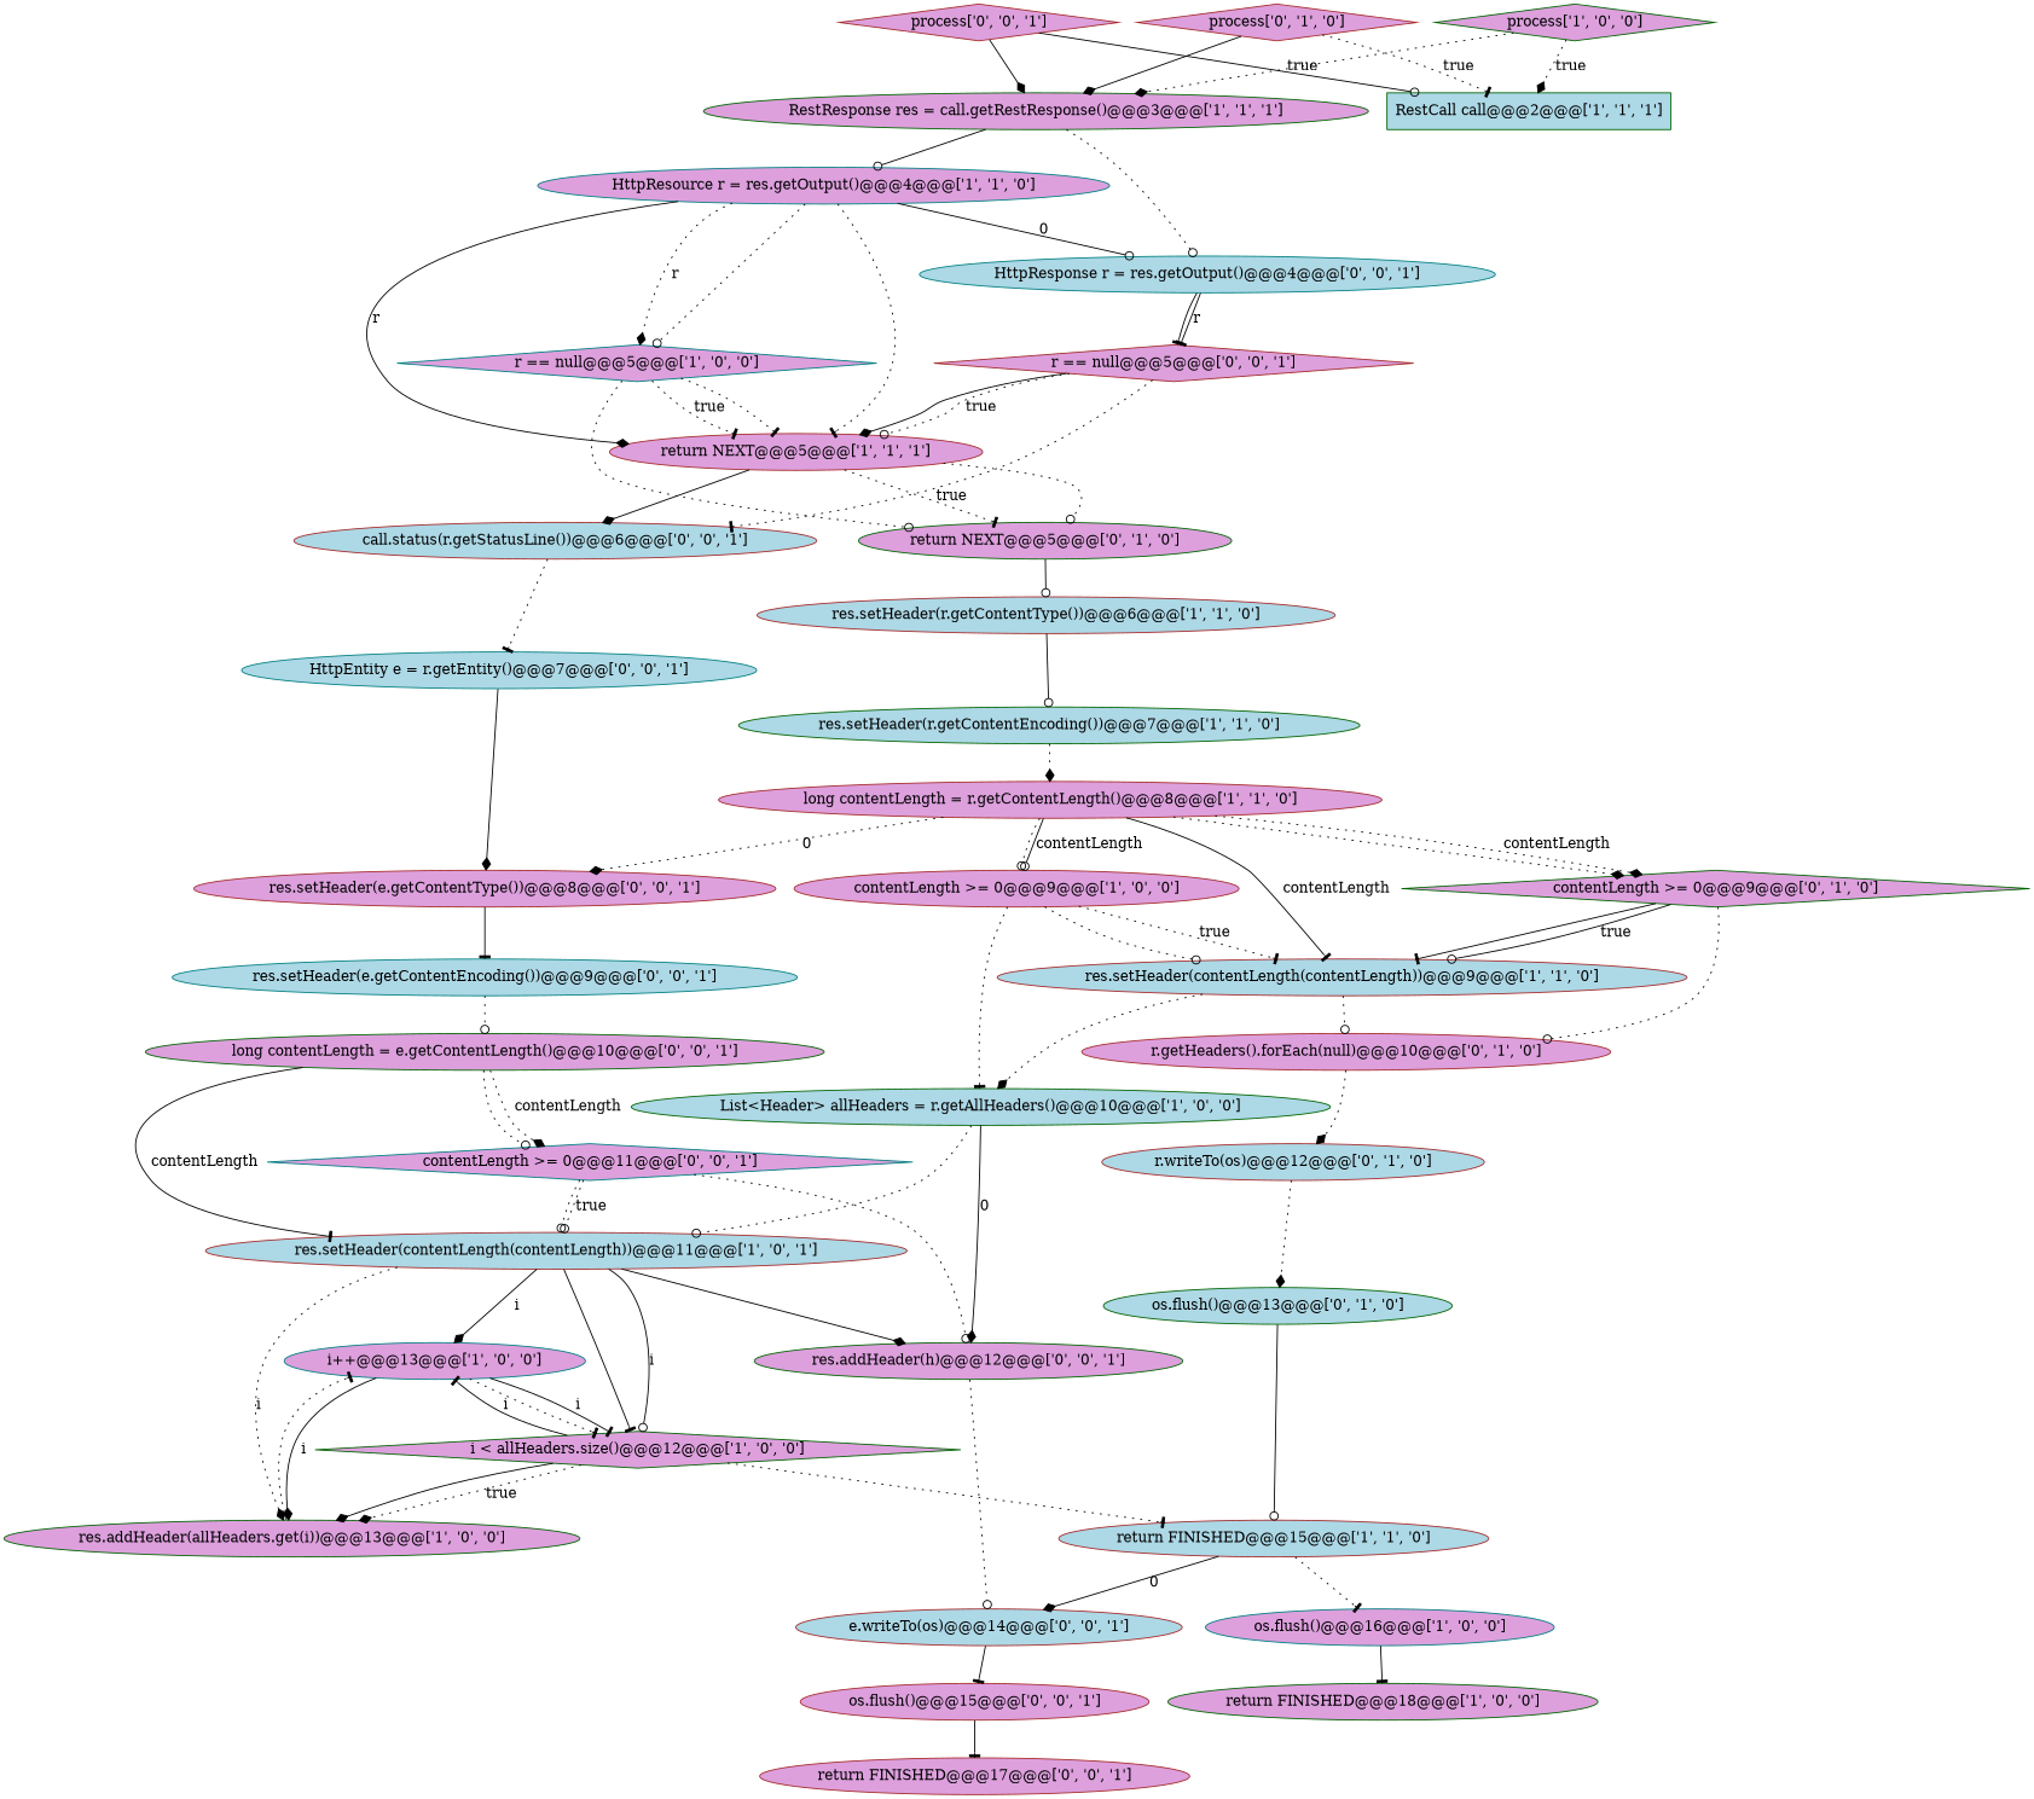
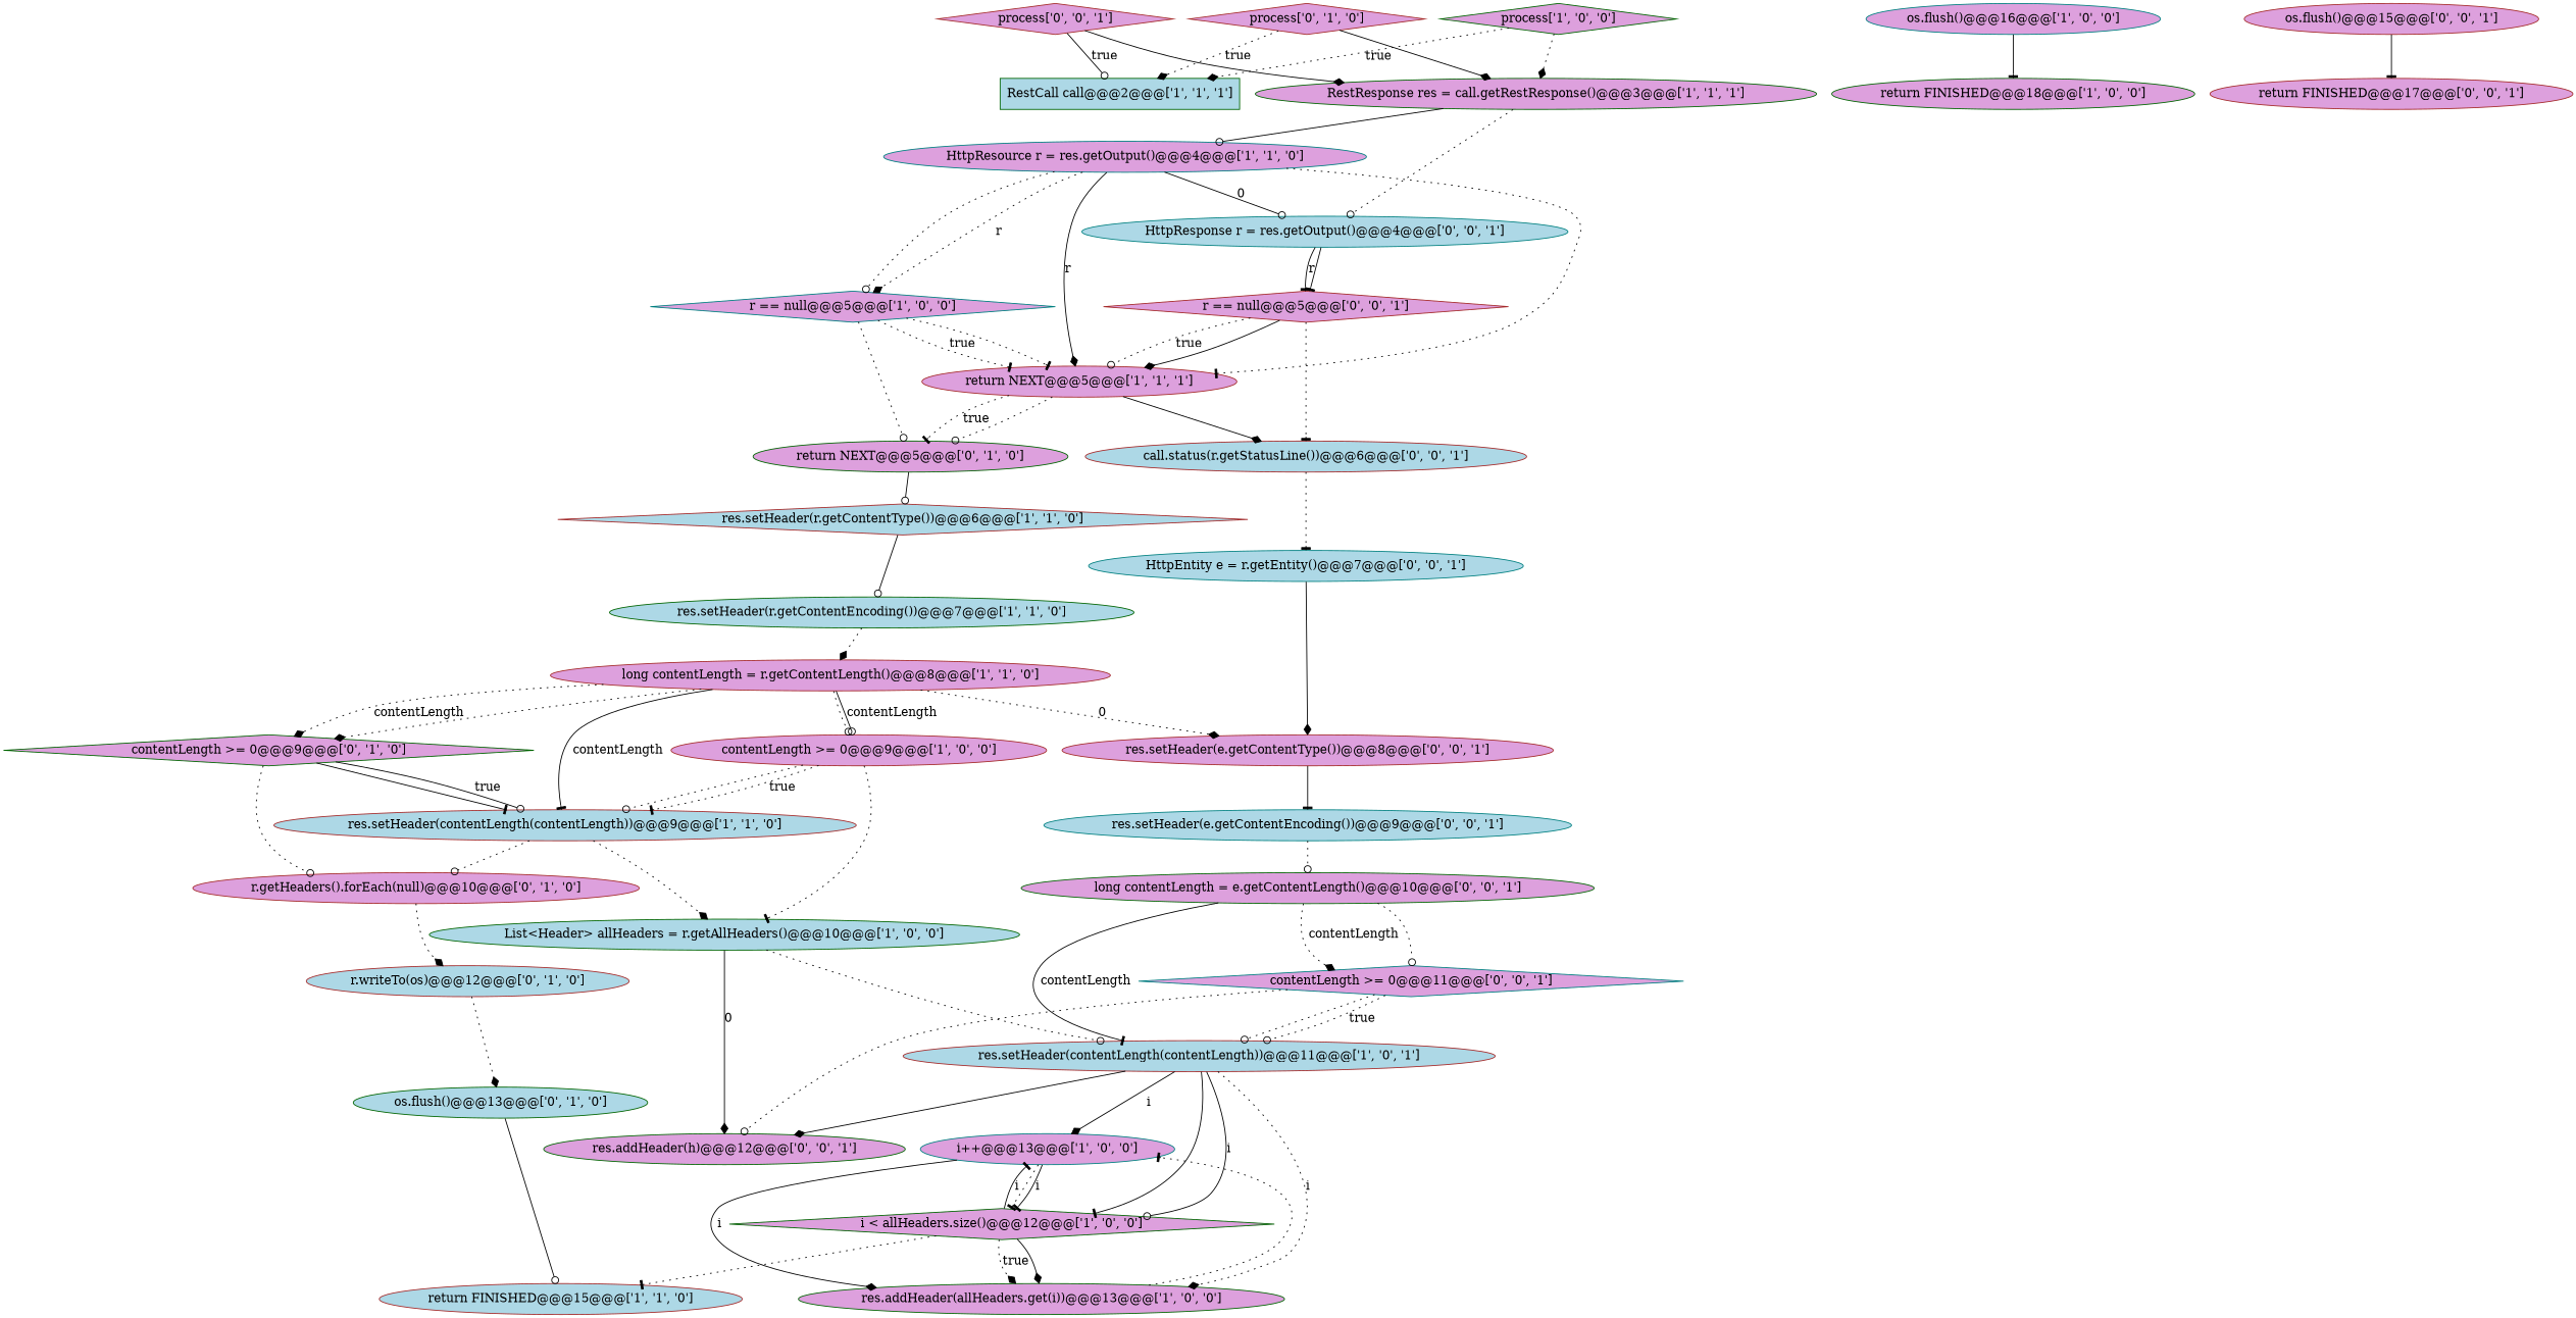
  digraph {
    node [color=brown fillcolor=plum shape=ellipse style=filled]
    edge [arrowhead=odot style=dotted]
-   n1 [fillcolor=lightblue label="res.setHeader(r.getContentType())@@@6@@@['1', '1', '0']"]
+   n1 [fillcolor=lightblue label="res.setHeader(r.getContentType())@@@6@@@['1', '1', '0']" shape=diamond]
    n2 [color=darkgreen fillcolor=lightblue label="res.setHeader(r.getContentEncoding())@@@7@@@['1', '1', '0']"]
    n3 [label="long contentLength = r.getContentLength()@@@8@@@['1', '1', '0']"]
    n4 [fillcolor=lightblue label="res.setHeader(contentLength(contentLength))@@@9@@@['1', '1', '0']"]
    n5 [label="r.getHeaders().forEach(null)@@@10@@@['0', '1', '0']"]
    n6 [color=darkgreen fillcolor=lightblue label="List<Header> allHeaders = r.getAllHeaders()@@@10@@@['1', '0', '0']"]
    n7 [fillcolor=lightblue label="r.writeTo(os)@@@12@@@['0', '1', '0']"]
    n8 [fillcolor=lightblue label="res.setHeader(contentLength(contentLength))@@@11@@@['1', '0', '1']"]
    n9 [color=darkgreen label="res.addHeader(h)@@@12@@@['0', '0', '1']"]
    n10 [label="process['0', '0', '1']" shape=diamond]
    n11 [color=darkgreen label="RestResponse res = call.getRestResponse()@@@3@@@['1', '1', '1']"]
    n12 [color=darkgreen fillcolor=lightblue label="RestCall call@@@2@@@['1', '1', '1']" shape=box]
    n13 [color=teal label="HttpResource r = res.getOutput()@@@4@@@['1', '1', '0']"]
    n14 [color=teal fillcolor=lightblue label="HttpResponse r = res.getOutput()@@@4@@@['0', '0', '1']"]
    n15 [color=darkgreen fillcolor=lightblue label="os.flush()@@@13@@@['0', '1', '0']"]
    n16 [fillcolor=lightblue label="return FINISHED@@@15@@@['1', '1', '0']"]
    n17 [color=darkgreen label="return NEXT@@@5@@@['0', '1', '0']"]
    n18 [color=teal fillcolor=lightblue label="res.setHeader(e.getContentEncoding())@@@9@@@['0', '0', '1']"]
    n19 [color=darkgreen label="long contentLength = e.getContentLength()@@@10@@@['0', '0', '1']"]
    n20 [color=teal label="contentLength >= 0@@@11@@@['0', '0', '1']" shape=diamond]
    n21 [color=teal label="i++@@@13@@@['1', '0', '0']"]
    n22 [color=darkgreen label="i < allHeaders.size()@@@12@@@['1', '0', '0']" shape=diamond]
    n23 [color=darkgreen label="res.addHeader(allHeaders.get(i))@@@13@@@['1', '0', '0']"]
    n24 [label="return NEXT@@@5@@@['1', '1', '1']"]
    n25 [color=teal label="r == null@@@5@@@['1', '0', '0']" shape=diamond]
    n26 [label="r == null@@@5@@@['0', '0', '1']" shape=diamond]
    n27 [fillcolor=lightblue label="call.status(r.getStatusLine())@@@6@@@['0', '0', '1']"]
    n28 [color=teal fillcolor=lightblue label="HttpEntity e = r.getEntity()@@@7@@@['0', '0', '1']"]
    n29 [color=darkgreen label="return FINISHED@@@18@@@['1', '0', '0']"]
    n30 [color=darkgreen label="process['1', '0', '0']" shape=diamond]
-   n31 [fillcolor=lightblue label="e.writeTo(os)@@@14@@@['0', '0', '1']"]
    n32 [color=teal label="os.flush()@@@16@@@['1', '0', '0']"]
    n33 [label="os.flush()@@@15@@@['0', '0', '1']"]
    n34 [label="res.setHeader(e.getContentType())@@@8@@@['0', '0', '1']"]
    n35 [color=darkgreen label="contentLength >= 0@@@9@@@['0', '1', '0']" shape=diamond]
    n36 [label="process['0', '1', '0']" shape=diamond]
    n37 [label="return FINISHED@@@17@@@['0', '0', '1']"]
    n38 [label="contentLength >= 0@@@9@@@['1', '0', '0']"]
    n1 -> n2 [style=solid]
    n2 -> n3 [arrowhead=diamond]
    n3 -> n4 [arrowhead=tee label=contentLength style=solid]
    n3 -> n34 [arrowhead=diamond label=0]
    n3 -> n35 [arrowhead=diamond]
    n3 -> n35 [arrowhead=diamond label=contentLength]
    n3 -> n38 [label=contentLength style=solid]
    n3 -> n38
    n4 -> n5
    n4 -> n6 [arrowhead=diamond]
    n5 -> n7 [arrowhead=diamond]
    n6 -> n8
    n6 -> n9 [arrowhead=diamond label=0 style=solid]
    n7 -> n15 [arrowhead=diamond]
    n8 -> n9 [arrowhead=diamond style=solid]
    n8 -> n21 [arrowhead=diamond label=i style=solid]
    n8 -> n22 [label=i style=solid]
    n8 -> n22 [arrowhead=tee style=solid]
    n8 -> n23 [arrowhead=diamond label=i]
-   n9 -> n31
    n10 -> n11 [arrowhead=diamond style=solid]
    n10 -> n12 [label=true style=solid]
    n11 -> n13 [style=solid]
    n11 -> n14
    n13 -> n14 [label=0 style=solid]
    n13 -> n24 [arrowhead=tee]
    n13 -> n24 [arrowhead=diamond label=r style=solid]
    n13 -> n25 [arrowhead=diamond label=r]
    n13 -> n25
    n14 -> n26 [arrowhead=tee label=r style=solid]
    n14 -> n26 [arrowhead=tee style=solid]
    n15 -> n16 [style=solid]
-   n16 -> n31 [arrowhead=diamond label=0 style=solid]
-   n16 -> n32 [arrowhead=tee]
    n17 -> n1 [style=solid]
    n18 -> n19
    n19 -> n8 [arrowhead=tee label=contentLength style=solid]
    n19 -> n20 [arrowhead=diamond label=contentLength]
    n19 -> n20
    n20 -> n8
    n20 -> n8 [label=true]
    n20 -> n9
    n21 -> n22 [arrowhead=tee]
    n21 -> n22 [arrowhead=tee label=i style=solid]
    n21 -> n23 [arrowhead=diamond label=i style=solid]
    n22 -> n16 [arrowhead=tee]
    n22 -> n21 [arrowhead=tee label=i style=solid]
    n22 -> n23 [arrowhead=diamond label=true]
    n22 -> n23 [arrowhead=diamond style=solid]
    n23 -> n21 [arrowhead=tee]
    n24 -> n17
    n24 -> n17 [arrowhead=tee label=true]
    n24 -> n27 [arrowhead=diamond style=solid]
    n25 -> n17
    n25 -> n24 [arrowhead=tee]
    n25 -> n24 [arrowhead=tee label=true]
    n26 -> n24 [arrowhead=diamond style=solid]
    n26 -> n24 [label=true]
    n26 -> n27 [arrowhead=tee]
    n27 -> n28 [arrowhead=tee]
    n28 -> n34 [arrowhead=diamond style=solid]
    n30 -> n11 [arrowhead=diamond]
    n30 -> n12 [arrowhead=diamond label=true]
-   n31 -> n33 [arrowhead=tee style=solid]
    n32 -> n29 [arrowhead=tee style=solid]
    n33 -> n37 [arrowhead=tee style=solid]
    n34 -> n18 [arrowhead=tee style=solid]
    n35 -> n4 [arrowhead=tee style=solid]
    n35 -> n4 [label=true style=solid]
    n35 -> n5
    n36 -> n11 [arrowhead=diamond style=solid]
-   n36 -> n12 [arrowhead=tee label=true]
+   n36 -> n12 [arrowhead=diamond label=true]
    n38 -> n4
    n38 -> n4 [arrowhead=tee label=true]
    n38 -> n6 [arrowhead=tee]
  }
